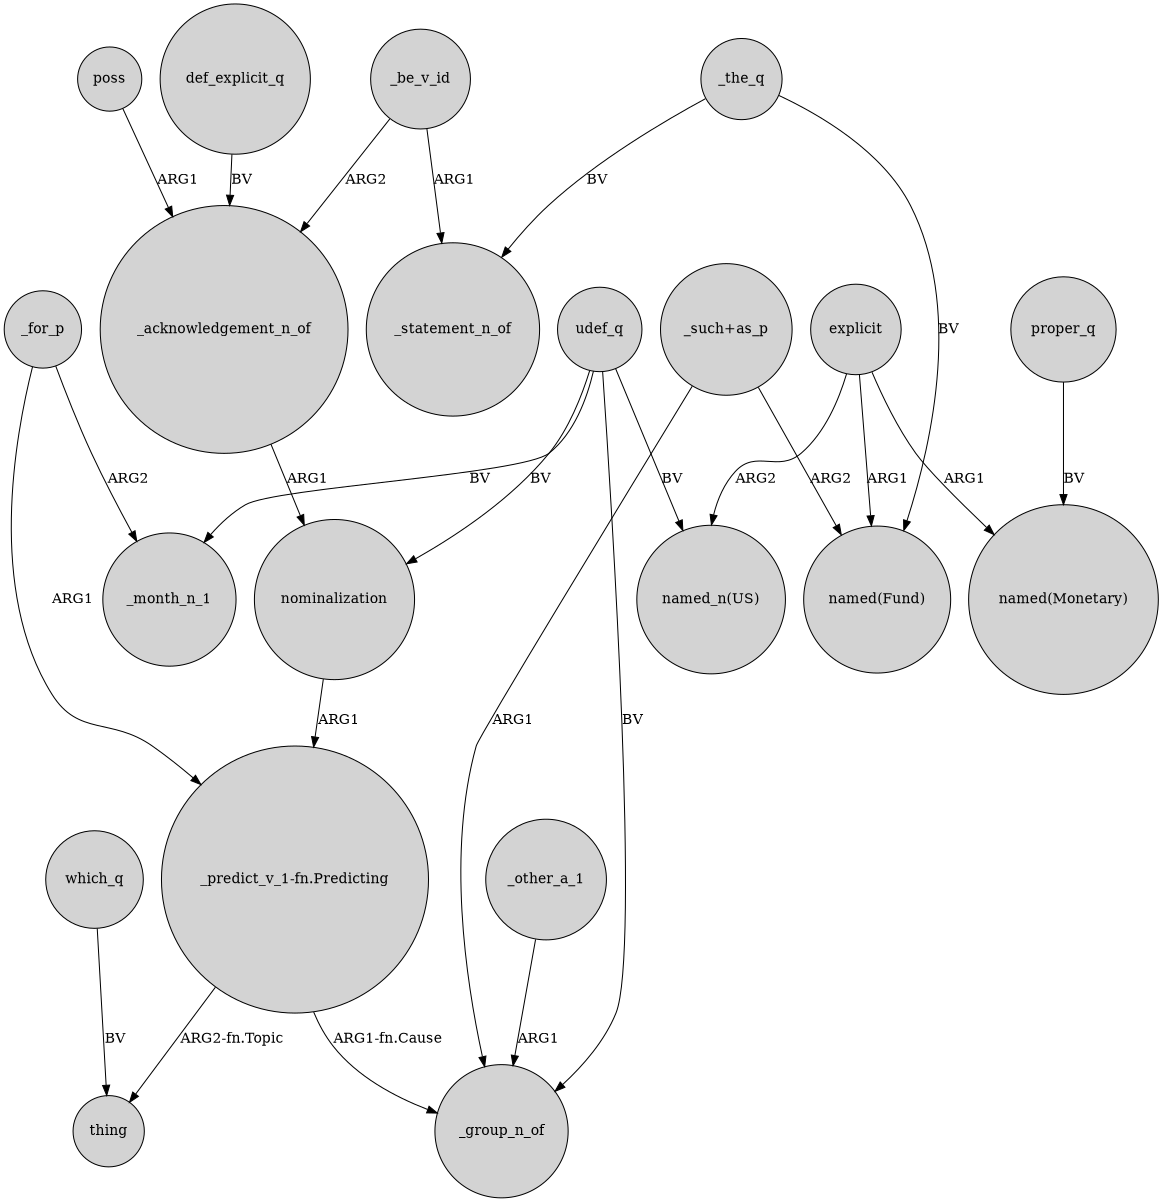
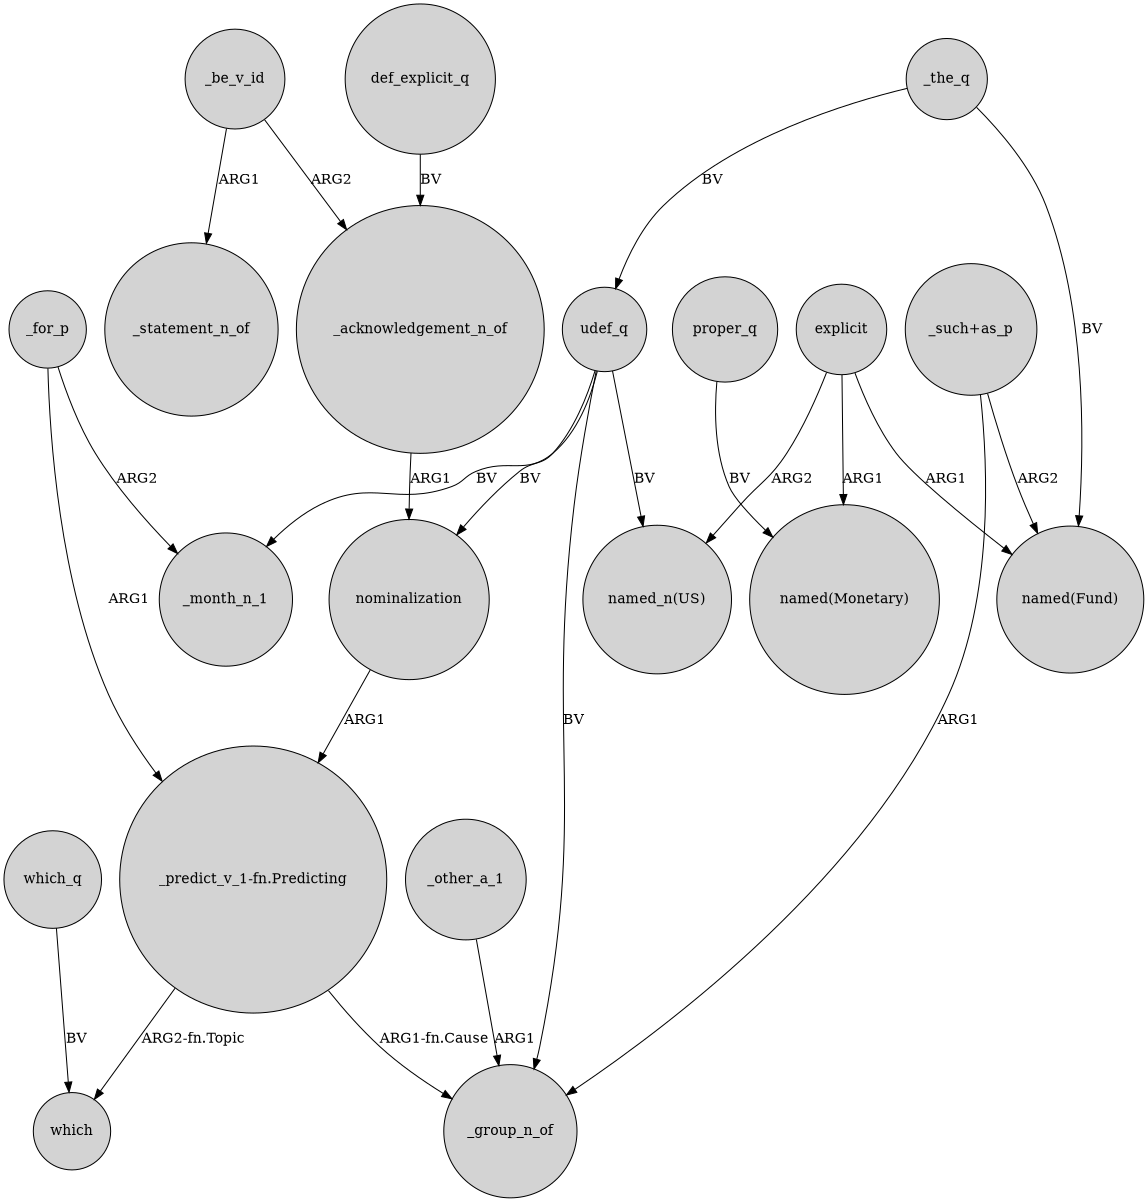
  digraph {
    node [shape=circle style=filled]
    _for_p
    _month_n_1
    "_predict_v_1-fn.Predicting"
    _group_n_of
-   thing
+   thing [label=which]
    proper_q
    "named(Monetary)"
    udef_q
    "named_n(US)"
    nominalization
    _be_v_id
    _acknowledgement_n_of
    _statement_n_of
    n14 [label=explicit]
    "named(Fund)"
    _the_q
-   poss
    def_explicit_q
    "_such+as_p"
    _other_a_1
    which_q
    _for_p -> _month_n_1 [label=ARG2]
    _for_p -> "_predict_v_1-fn.Predicting" [label=ARG1]
    "_predict_v_1-fn.Predicting" -> _group_n_of [label="ARG1-fn.Cause"]
    "_predict_v_1-fn.Predicting" -> thing [label="ARG2-fn.Topic"]
    proper_q -> "named(Monetary)" [label=BV]
    udef_q -> _month_n_1 [label=BV]
    udef_q -> _group_n_of [label=BV]
    udef_q -> "named_n(US)" [label=BV]
    udef_q -> nominalization [label=BV]
    nominalization -> "_predict_v_1-fn.Predicting" [label=ARG1]
    _be_v_id -> _acknowledgement_n_of [label=ARG2]
    _be_v_id -> _statement_n_of [label=ARG1]
    _acknowledgement_n_of -> nominalization [label=ARG1]
    n14 -> "named(Monetary)" [label=ARG1]
    n14 -> "named_n(US)" [label=ARG2]
    n14 -> "named(Fund)" [label=ARG1]
-   _the_q -> _statement_n_of [label=BV]
+   _the_q -> udef_q [label=BV]
    _the_q -> "named(Fund)" [label=BV]
-   poss -> _acknowledgement_n_of [label=ARG1]
    def_explicit_q -> _acknowledgement_n_of [label=BV]
    "_such+as_p" -> _group_n_of [label=ARG1]
    "_such+as_p" -> "named(Fund)" [label=ARG2]
    _other_a_1 -> _group_n_of [label=ARG1]
    which_q -> thing [label=BV]
  }
